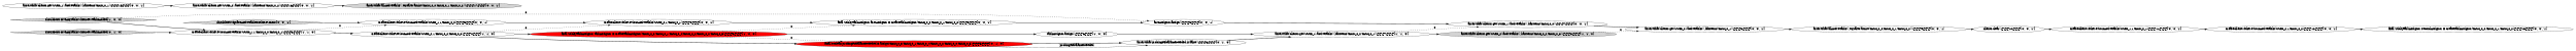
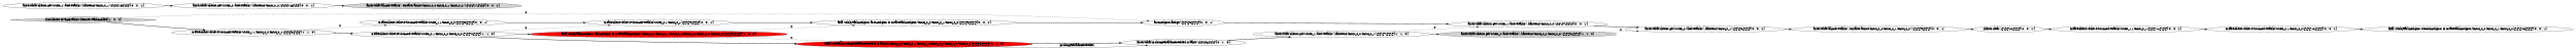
  digraph {
    rankdir=LR
    node [fillcolor=white shape=ellipse style=filled]
    edge [style=bold]
    n1 [label="createClientWithPreviousActiveTasks(UUID_1,1,TASK_0_0)@@@3@@@['0', '0', '1']"]
    n2 [label="createClientWithPreviousActiveTasks(UUID_2,1,TASK_0_1)@@@4@@@['0', '0', '1']"]
    n3 [label="final StickyTaskAssignor firstAssignor = createTaskAssignor(TASK_0_0,TASK_0_1,TASK_0_2)@@@5@@@['0', '0', '1']"]
    n4 [label="firstAssignor.assign()@@@6@@@['0', '0', '1']"]
-   n5 [label="taskAssignor.assign()@@@6@@@['1', '0', '0']"]
    n6 [label="assertThat(clients.get(UUID_1).activeTasks(),hasItems(TASK_0_0,TASK_0_1))@@@7@@@['1', '1', '0']"]
    n7 [label="assertThat(clients.get(UUID_1).activeTasks(),hasItems(TASK_0_0))@@@7@@@['0', '0', '1']"]
    n8 [fillcolor=lightgray label="assertThat(clients.get(UUID_2).activeTasks(),hasItems(TASK_0_2,TASK_0_3))@@@8@@@['1', '1', '0']"]
    n9 [label="final StickyTaskAssignor secondAssignor = createTaskAssignor(TASK_0_0,TASK_0_1,TASK_0_2)@@@13@@@['0', '0', '1']"]
    n10 [label="createClientWithPreviousActiveTasks(UUID_2,1,TASK_0_2)@@@12@@@['0', '0', '1']"]
    n11 [label="assertThat(clients.get(UUID_1).activeTasks(),hasItems(TASK_0_1))@@@15@@@['0', '0', '1']"]
    n12 [label="assertThat(clients.get(UUID_2).activeTasks(),hasItems(TASK_0_2))@@@16@@@['0', '0', '1']"]
    n13 [fillcolor=lightgray label="assertThat(allActiveTasks(),equalTo(asList(TASK_0_0,TASK_0_1,TASK_0_2)))@@@17@@@['0', '0', '1']"]
    n14 [label="assertThat(clients.get(UUID_2).activeTasks(),hasItems(TASK_0_1))@@@8@@@['0', '0', '1']"]
-   n15 [fillcolor=lightgray label="shouldNotMigrateActiveTaskToOtherProcess['0', '0', '1']" shape=diamond]
    n16 [label="assertThat(allActiveTasks(),equalTo(asList(TASK_0_0,TASK_0_1,TASK_0_2)))@@@9@@@['0', '0', '1']"]
    n17 [label="createClientWithPreviousActiveTasks(UUID_1,1,TASK_0_1)@@@11@@@['0', '0', '1']"]
    n18 [label="clients.clear()@@@10@@@['0', '0', '1']"]
    n19 [label="createClientWithPreviousActiveTasks(UUID_2,1,TASK_0_2,TASK_0_3)@@@4@@@['1', '1', '0']"]
    n20 [fillcolor=red label="final boolean probingRebalanceNeeded = assign(TASK_0_3,TASK_0_1,TASK_0_4,TASK_0_2,TASK_0_0,TASK_0_5)@@@5@@@['0', '1', '0']"]
    n21 [fillcolor=red label="final StickyTaskAssignor taskAssignor = createTaskAssignor(TASK_0_3,TASK_0_1,TASK_0_4,TASK_0_2,TASK_0_0,TASK_0_5)@@@5@@@['1', '0', '0']"]
    n22 [label="assertThat(probingRebalanceNeeded,is(false))@@@6@@@['0', '1', '0']"]
    n23 [fillcolor=lightgray label="shouldNotMoveAnyTasksWhenNewTasksAdded['1', '0', '0']" shape=diamond]
    n24 [label="createClientWithPreviousActiveTasks(UUID_1,1,TASK_0_0,TASK_0_1)@@@3@@@['1', '1', '0']"]
-   n25 [fillcolor=lightgray label="shouldNotMoveAnyTasksWhenNewTasksAdded['0', '1', '0']" shape=diamond]
    n1 -> n2
    n2 -> n3
    n3 -> n4
    n4 -> n7
-   n5 -> n6
    n6 -> n7 [label=0 style=dashed]
    n6 -> n8
    n7 -> n14
    n8 -> n14 [label=0 style=dashed]
    n10 -> n9
    n11 -> n12
    n12 -> n13
    n14 -> n16
-   n15 -> n1
    n16 -> n18
    n17 -> n10
    n18 -> n17
    n19 -> n2 [label=0 style=dashed]
    n19 -> n20
    n19 -> n21
    n20 -> n22
    n20 -> n22 [label=probingRebalanceNeeded style=solid]
    n21 -> n3 [label=0 style=dashed]
-   n21 -> n5
    n21 -> n20 [label=0 style=dashed]
    n22 -> n6
    n23 -> n4 [label=0 style=dashed]
    n23 -> n24
    n24 -> n1 [label=0 style=dashed]
    n24 -> n19
-   n25 -> n24
  }
